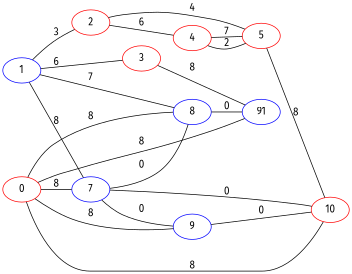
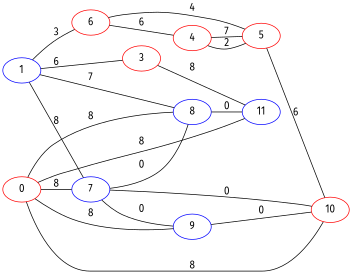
  graph {
    fontname="Fira Sans"
    rankdir=LR
    node [color=red fontname="Fira Sans" weight=1]
    edge [fontname="Fira Sans"]
    7 [color=blue weight=3]
    0
    8 [color=blue weight=3]
    9 [color=blue weight=3]
    10 [weight=3]
-   11 [color=blue weight=3 label=91]
+   11 [color=blue weight=3]
    1 [color=blue]
-   2
+   2 [label=6]
    3
    4
    5
    7 -- 8 [label=0]
    7 -- 9 [label=0]
    7 -- 10 [label=0]
    0 -- 7 [label=8]
    0 -- 8 [label=8]
    0 -- 9 [label=8]
    0 -- 10 [label=8]
    0 -- 11 [label=8]
    8 -- 11 [label=0]
    9 -- 10 [label=0]
    1 -- 7 [label=8]
    1 -- 8 [label=7]
    1 -- 2 [label=3]
    1 -- 3 [label=6]
    2 -- 4 [label=6]
    2 -- 5 [label=4]
    3 -- 11 [label=8]
    4 -- 5 [label=2]
    4 -- 5 [label=7]
-   5 -- 10 [label=8]
+   5 -- 10 [label=6]
  }
